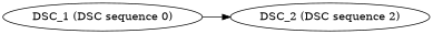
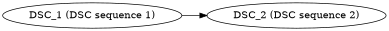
  strict digraph {
    rankdir=LR
-   "DSC_1 (DSC sequence 1)" [label="DSC_1 (DSC sequence 0)"]
+   "DSC_1 (DSC sequence 1)"
    "DSC_2 (DSC sequence 2)"
    "DSC_1 (DSC sequence 1)" -> "DSC_2 (DSC sequence 2)"
  }
